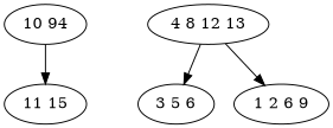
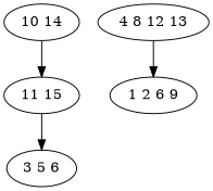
  digraph {
-   n1 [label="10 94"]
+   n1 [label="10 14"]
    n2 [label="11 15"]
    n3 [label="4 8 12 13"]
    n4 [label="3 5 6"]
    n5 [label="1 2 6 9"]
    n1 -> n2
-   n3 -> n4
+   n2 -> n4
    n3 -> n5
  }
